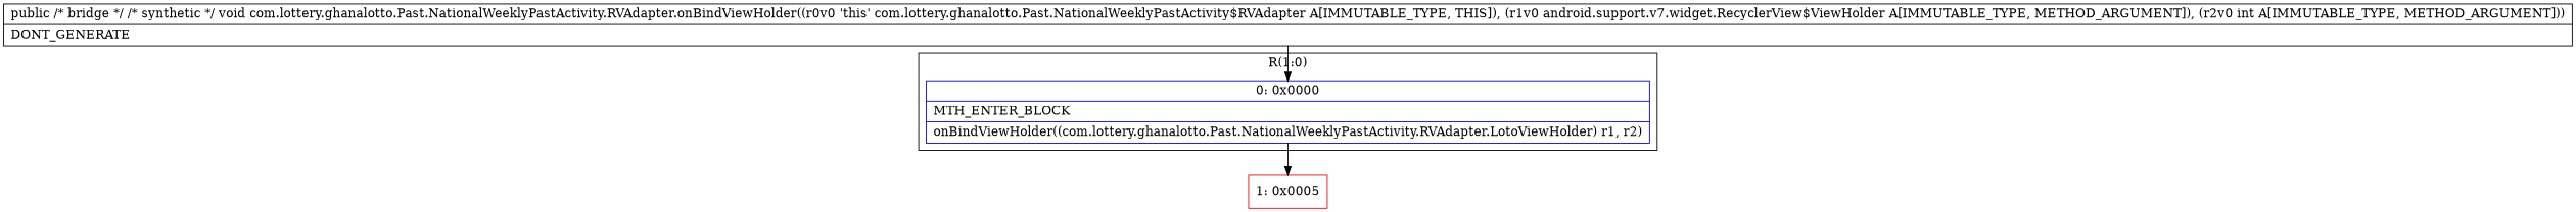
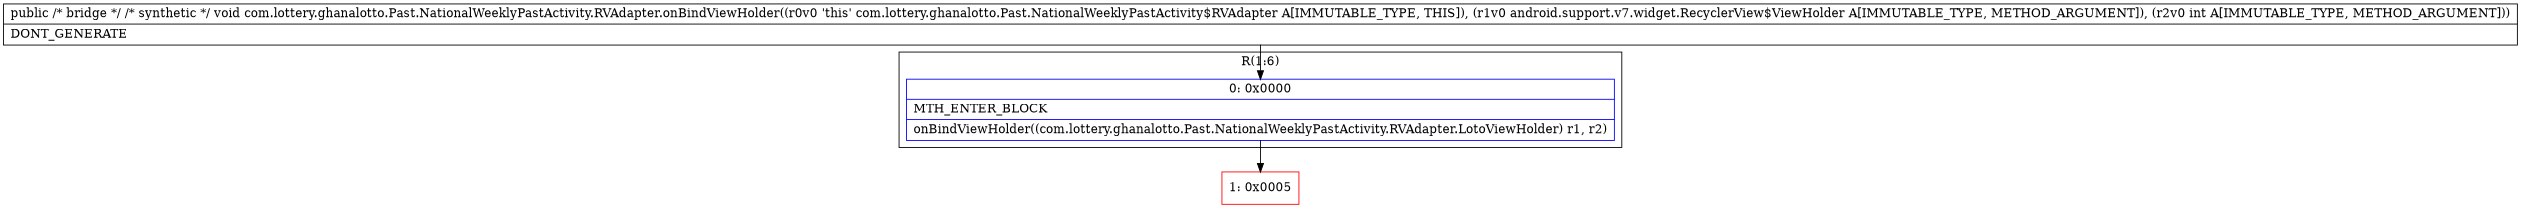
  digraph {
    node [shape=record]
    edge [color=black]
    n1 [color=blue label="{0\:\ 0x0000|MTH_ENTER_BLOCK\l|onBindViewHolder((com.lottery.ghanalotto.Past.NationalWeeklyPastActivity.RVAdapter.LotoViewHolder) r1, r2)\l}"]
    n2 [color=red label="{1\:\ 0x0005}"]
    n3 [label="{public \/* bridge *\/ \/* synthetic *\/ void com.lottery.ghanalotto.Past.NationalWeeklyPastActivity.RVAdapter.onBindViewHolder((r0v0 'this' com.lottery.ghanalotto.Past.NationalWeeklyPastActivity$RVAdapter A[IMMUTABLE_TYPE, THIS]), (r1v0 android.support.v7.widget.RecyclerView$ViewHolder A[IMMUTABLE_TYPE, METHOD_ARGUMENT]), (r2v0 int A[IMMUTABLE_TYPE, METHOD_ARGUMENT]))  | DONT_GENERATE\l}"]
    subgraph cluster_1 {
-     label="R(1:0)"
+     label="R(1:6)"
      n1
    }
    n1 -> n2
    n3 -> n1
  }
